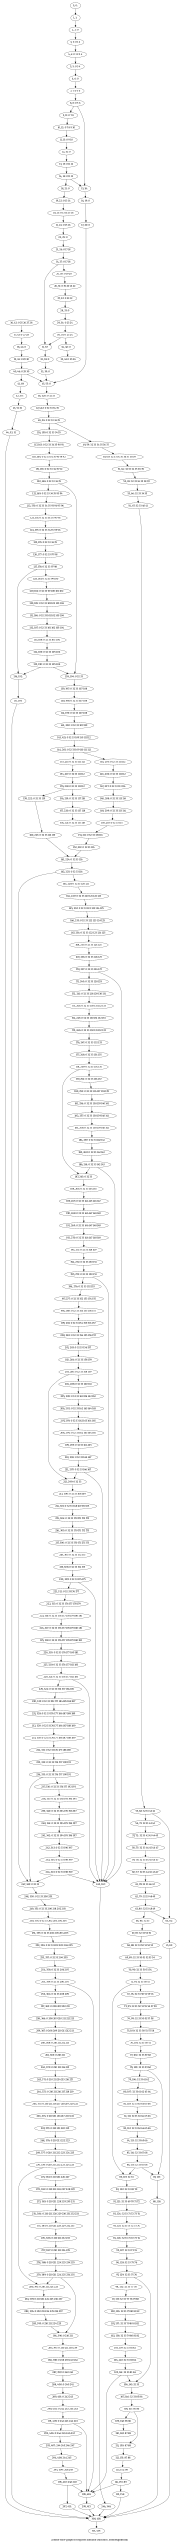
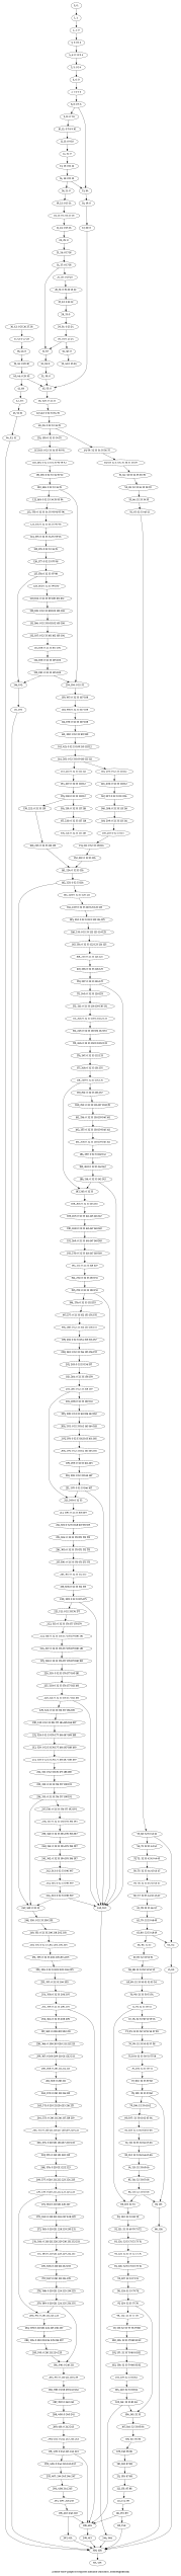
  digraph {
    fontname=Merriweather
    label="Control-flow-graph for register allocator (function _stm8MightRead)"
    node [fontname=Merriweather]
    edge [fontname=Merriweather]
    n1 [label="0, 0: "]
    n2 [label="1, 1: "]
    n3 [label="2, 2: 0 "]
    n4 [label="3, 3: 0 1 2 "]
    n5 [label="4, 4: 0 1 2 3 4 "]
    n6 [label="5, 5: 0 3 4 "]
    n7 [label="6, 6: 0 "]
    n8 [label="7, 7: 0 5 6 "]
    n9 [label="8, 8: 0 5 6 "]
    n10 [label="9, 11: 0 7 8 "]
    n11 [label="15, 18: "]
    n12 [label="10, 12: 0 7 8 9 10 "]
    n13 [label="16, 19: 0 "]
    n14 [label="11, 13: 0 9 10 "]
    n15 [label="12, 14: 0 "]
    n16 [label="13, 15: 0 11 12 "]
    n17 [label="14, 16: 0 11 12 "]
    n18 [label="18, 21: 0 "]
    n19 [label="19, 22: 0 13 14 "]
    n20 [label="17, 20: 0 "]
    n21 [label="45, 55: 0 "]
    n22 [label="46, 420: 0 32 33 "]
    n23 [label="20, 23: 0 13 14 15 16 "]
    n24 [label="21, 24: 0 15 16 "]
    n25 [label="22, 25: 0 "]
    n26 [label="23, 26: 0 17 18 "]
    n27 [label="24, 27: 0 17 18 "]
    n28 [label="25, 30: 0 19 20 "]
    n29 [label="31, 37: "]
    n30 [label="26, 31: 0 19 20 21 22 "]
    n31 [label="32, 38: 0 "]
    n32 [label="27, 32: 0 21 22 "]
    n33 [label="28, 33: 0 "]
    n34 [label="29, 34: 0 23 24 "]
    n35 [label="30, 35: 0 23 24 "]
    n36 [label="34, 40: 0 "]
    n37 [label="35, 41: 0 25 26 "]
    n38 [label="33, 39: 0 "]
    n39 [label="36, 42: 0 25 26 27 28 "]
    n40 [label="37, 43: 0 27 28 "]
    n41 [label="38, 44: 0 "]
    n42 [label="39, 45: 0 29 30 "]
    n43 [label="40, 46: 0 29 30 "]
    n44 [label="41, 49: "]
    n45 [label="42, 50: "]
    n46 [label="43, 51: 31 "]
    n47 [label="44, 52: 31 "]
    n48 [label="300, 418: "]
    n49 [label="301, 419: "]
    n50 [label="47, 422: 0 32 33 34 35 "]
    n51 [label="48, 56: 0 32 33 34 35 "]
    n52 [label="49, 59: 32 33 34 35 36 37 "]
    n53 [label="116, 159: 0 32 33 34 35 "]
    n54 [label="50, 60: 32 33 34 35 36 37 38 39 "]
    n55 [label="117, 163: 0 32 33 34 35 90 91 "]
    n56 [label="51, 64: 32 33 34 35 38 39 "]
    n57 [label="52, 65: 32 33 34 35 38 39 "]
    n58 [label="53, 66: 32 33 34 35 "]
    n59 [label="54, 67: 32 33 40 41 "]
    n60 [label="55, 68: 32 33 40 41 "]
    n61 [label="56, 71: 32 33 42 43 "]
    n62 [label="64, 82: "]
    n63 [label="57, 72: 32 33 42 43 44 45 "]
    n64 [label="65, 83: "]
    n65 [label="58, 75: 32 33 44 45 46 47 "]
    n66 [label="59, 76: 32 33 44 45 46 47 "]
    n67 [label="60, 77: 32 33 44 45 46 47 "]
    n68 [label="61, 78: 32 33 46 47 "]
    n69 [label="62, 79: 32 33 48 49 "]
    n70 [label="63, 80: 32 33 48 49 "]
    n71 [label="66, 84: 32 33 "]
    n72 [label="67, 87: 32 33 50 51 "]
    n73 [label="68, 88: 32 33 50 51 52 53 "]
    n74 [label="69, 89: 32 33 50 51 52 53 54 "]
    n75 [label="70, 90: 32 33 50 51 54 "]
    n76 [label="71, 91: 32 33 50 51 "]
    n77 [label="72, 94: 32 33 50 51 55 56 "]
    n78 [label="89, 119: 32 33 "]
    n79 [label="73, 95: 32 33 50 51 55 56 57 58 "]
    n80 [label="90, 120: 32 33 69 70 "]
    n81 [label="74, 99: 32 33 50 51 57 58 "]
    n82 [label="75, 100: 32 33 50 51 57 58 "]
    n83 [label="76, 101: 32 33 50 51 "]
    n84 [label="77, 102: 32 33 59 60 "]
    n85 [label="78, 103: 32 33 59 60 "]
    n86 [label="79, 106: 32 33 61 62 "]
    n87 [label="87, 117: "]
    n88 [label="80, 107: 32 33 61 62 63 64 "]
    n89 [label="88, 118: "]
    n90 [label="81, 110: 32 33 63 64 65 66 "]
    n91 [label="82, 111: 32 33 63 64 65 66 "]
    n92 [label="83, 112: 32 33 63 64 65 66 "]
    n93 [label="84, 113: 32 33 65 66 "]
    n94 [label="85, 114: 32 33 67 68 "]
    n95 [label="86, 115: 32 33 67 68 "]
    n96 [label="91, 121: 32 33 69 70 71 72 "]
    n97 [label="92, 124: 32 33 71 72 73 74 "]
    n98 [label="93, 125: 32 33 71 72 73 74 "]
    n99 [label="94, 126: 32 33 71 72 73 74 "]
    n100 [label="95, 127: 32 33 73 74 "]
    n101 [label="96, 128: 32 33 75 76 "]
    n102 [label="97, 129: 32 33 75 76 "]
    n103 [label="98, 132: 32 33 77 78 "]
    n104 [label="106, 143: 32 33 "]
    n105 [label="99, 133: 32 33 77 78 79 80 "]
    n106 [label="107, 146: 32 33 85 86 "]
    n107 [label="100, 136: 32 33 79 80 81 82 "]
    n108 [label="101, 137: 32 33 79 80 81 82 "]
    n109 [label="102, 138: 32 33 79 80 81 82 "]
    n110 [label="103, 139: 32 33 81 82 "]
    n111 [label="104, 140: 32 33 83 84 "]
    n112 [label="105, 141: 32 33 83 84 "]
    n113 [label="298, 416: "]
    n114 [label="299, 417: "]
    n115 [label="108, 147: 85 86 "]
    n116 [label="109, 148: 85 86 "]
    n117 [label="110, 149: 87 88 "]
    n118 [label="111, 150: 87 88 "]
    n119 [label="112, 151: 87 88 "]
    n120 [label="113, 152: 89 "]
    n121 [label="114, 153: 89 "]
    n122 [label="115, 156: "]
    n123 [label="118, 164: 0 32 33 34 35 90 91 92 "]
    n124 [label="119, 165: 0 32 33 34 35 92 "]
    n125 [label="120, 166: 0 32 33 34 35 "]
    n126 [label="121, 169: 0 32 33 34 35 93 94 "]
    n127 [label="138, 194: 0 32 33 "]
    n128 [label="122, 170: 0 32 33 34 35 93 94 95 96 "]
    n129 [label="139, 197: 0 32 33 107 108 "]
    n130 [label="123, 174: 0 32 33 34 35 95 96 "]
    n131 [label="124, 175: 0 32 33 34 35 95 96 "]
    n132 [label="125, 176: 0 32 33 34 35 "]
    n133 [label="126, 177: 0 32 33 97 98 "]
    n134 [label="127, 178: 0 32 33 97 98 "]
    n135 [label="128, 181: 0 32 33 99 100 "]
    n136 [label="136, 192: "]
    n137 [label="129, 182: 0 32 33 99 100 101 102 "]
    n138 [label="137, 193: "]
    n139 [label="130, 185: 0 32 33 101 102 103 104 "]
    n140 [label="131, 186: 0 32 33 101 102 103 104 "]
    n141 [label="132, 187: 0 32 33 101 102 103 104 "]
    n142 [label="133, 188: 0 32 33 103 104 "]
    n143 [label="134, 189: 0 32 33 105 106 "]
    n144 [label="135, 190: 0 32 33 105 106 "]
    n145 [label="140, 198: 0 32 33 107 108 "]
    n146 [label="141, 199: 0 32 33 107 108 "]
    n147 [label="142, 200: 0 32 33 109 110 "]
    n148 [label="143, 421: 0 32 33 109 110 111 112 "]
    n149 [label="144, 201: 0 32 33 109 110 111 112 "]
    n150 [label="145, 205: 0 32 33 111 112 "]
    n151 [label="153, 213: 0 32 33 111 112 "]
    n152 [label="146, 206: 0 32 33 111 112 "]
    n153 [label="154, 217: 0 32 33 111 112 "]
    n154 [label="147, 207: 0 32 33 113 114 "]
    n155 [label="148, 208: 0 32 33 113 114 "]
    n156 [label="149, 209: 0 32 33 113 114 "]
    n157 [label="150, 210: 0 32 33 115 "]
    n158 [label="151, 211: 0 32 33 115 116 "]
    n159 [label="152, 212: 0 32 33 116 "]
    n160 [label="161, 224: 0 32 33 116 "]
    n161 [label="162, 225: 0 32 33 116 "]
    n162 [label="155, 218: 0 32 33 111 112 "]
    n163 [label="156, 219: 0 32 33 117 118 "]
    n164 [label="159, 222: 0 32 33 119 "]
    n165 [label="157, 220: 0 32 33 117 118 "]
    n166 [label="158, 221: 0 32 33 117 118 "]
    n167 [label="160, 223: 0 32 33 116 119 "]
    n168 [label="163, 228: 0 32 33 120 121 "]
    n169 [label="247, 349: 0 32 33 "]
    n170 [label="164, 229: 0 32 33 120 121 122 123 "]
    n171 [label="248, 350: 0 32 33 200 201 "]
    n172 [label="165, 232: 0 32 33 122 123 124 125 "]
    n173 [label="166, 233: 0 32 33 122 123 124 125 "]
    n174 [label="167, 234: 0 32 33 122 123 124 125 "]
    n175 [label="168, 235: 0 32 33 124 125 "]
    n176 [label="169, 236: 0 32 33 126 127 "]
    n177 [label="170, 237: 0 32 33 126 127 "]
    n178 [label="171, 240: 0 32 33 128 129 "]
    n179 [label="245, 347: "]
    n180 [label="172, 241: 0 32 33 128 129 130 131 "]
    n181 [label="246, 348: "]
    n182 [label="173, 244: 0 32 33 130 131 132 133 "]
    n183 [label="174, 245: 0 32 33 130 131 132 133 "]
    n184 [label="175, 246: 0 32 33 130 131 132 133 "]
    n185 [label="176, 247: 0 32 33 132 133 "]
    n186 [label="177, 248: 0 32 33 134 135 "]
    n187 [label="178, 249: 0 32 33 134 135 "]
    n188 [label="179, 252: 0 32 33 136 137 "]
    n189 [label="187, 263: 0 32 33 "]
    n190 [label="180, 253: 0 32 33 136 137 138 139 "]
    n191 [label="188, 264: 0 32 33 144 145 "]
    n192 [label="181, 256: 0 32 33 138 139 140 141 "]
    n193 [label="182, 257: 0 32 33 138 139 140 141 "]
    n194 [label="183, 258: 0 32 33 138 139 140 141 "]
    n195 [label="184, 259: 0 32 33 140 141 "]
    n196 [label="185, 260: 0 32 33 142 143 "]
    n197 [label="186, 261: 0 32 33 142 143 "]
    n198 [label="189, 265: 0 32 33 144 145 146 147 "]
    n199 [label="190, 268: 0 32 33 146 147 148 149 "]
    n200 [label="191, 269: 0 32 33 146 147 148 149 "]
    n201 [label="192, 270: 0 32 33 146 147 148 149 "]
    n202 [label="193, 271: 0 32 33 148 149 "]
    n203 [label="194, 272: 0 32 33 150 151 "]
    n204 [label="195, 273: 0 32 33 150 151 "]
    n205 [label="196, 276: 0 32 33 152 153 "]
    n206 [label="197, 277: 0 32 33 152 153 154 155 "]
    n207 [label="198, 280: 0 32 33 154 155 156 157 "]
    n208 [label="199, 281: 0 32 33 154 155 156 157 "]
    n209 [label="200, 282: 0 32 33 154 155 156 157 "]
    n210 [label="201, 283: 0 32 33 156 157 "]
    n211 [label="202, 284: 0 32 33 158 159 "]
    n212 [label="203, 285: 0 32 33 158 159 "]
    n213 [label="204, 288: 0 32 33 160 161 "]
    n214 [label="212, 299: 0 32 33 "]
    n215 [label="205, 289: 0 32 33 160 161 162 163 "]
    n216 [label="213, 300: 0 32 33 168 169 "]
    n217 [label="206, 292: 0 32 33 162 163 164 165 "]
    n218 [label="207, 293: 0 32 33 162 163 164 165 "]
    n219 [label="208, 294: 0 32 33 162 163 164 165 "]
    n220 [label="209, 295: 0 32 33 164 165 "]
    n221 [label="210, 296: 0 32 33 166 167 "]
    n222 [label="211, 297: 0 32 33 166 167 "]
    n223 [label="214, 301: 0 32 33 168 169 170 171 "]
    n224 [label="215, 304: 0 32 33 170 171 172 173 "]
    n225 [label="216, 305: 0 32 33 170 171 172 173 "]
    n226 [label="217, 306: 0 32 33 170 171 172 173 "]
    n227 [label="218, 307: 0 32 33 172 173 "]
    n228 [label="219, 308: 0 32 33 174 175 "]
    n229 [label="220, 309: 0 32 33 174 175 "]
    n230 [label="221, 312: 0 32 33 176 177 "]
    n231 [label="222, 313: 0 32 33 176 177 178 179 "]
    n232 [label="223, 316: 0 32 33 176 177 178 179 180 181 "]
    n233 [label="224, 317: 0 32 33 176 177 178 179 180 181 "]
    n234 [label="225, 318: 0 32 33 176 177 178 179 180 181 "]
    n235 [label="226, 319: 0 32 33 176 177 180 181 "]
    n236 [label="227, 320: 0 32 33 176 177 182 183 "]
    n237 [label="228, 321: 0 32 33 176 177 182 183 "]
    n238 [label="229, 324: 0 32 33 176 177 184 185 "]
    n239 [label="230, 325: 0 32 33 176 177 184 185 186 187 "]
    n240 [label="231, 328: 0 32 33 176 177 186 187 188 189 "]
    n241 [label="232, 329: 0 32 33 176 177 186 187 188 189 "]
    n242 [label="233, 330: 0 32 33 176 177 186 187 188 189 "]
    n243 [label="234, 331: 0 32 33 176 177 188 189 "]
    n244 [label="235, 332: 0 32 33 176 177 190 191 "]
    n245 [label="236, 333: 0 32 33 176 177 190 191 "]
    n246 [label="237, 336: 0 32 33 176 177 192 193 "]
    n247 [label="238, 337: 0 32 33 192 193 194 195 "]
    n248 [label="239, 340: 0 32 33 194 195 196 197 "]
    n249 [label="240, 341: 0 32 33 194 195 196 197 "]
    n250 [label="241, 342: 0 32 33 194 195 196 197 "]
    n251 [label="242, 343: 0 32 33 196 197 "]
    n252 [label="243, 344: 0 32 33 198 199 "]
    n253 [label="244, 345: 0 32 33 198 199 "]
    n254 [label="249, 351: 0 32 33 200 201 202 203 "]
    n255 [label="250, 354: 0 32 33 202 203 204 205 "]
    n256 [label="251, 355: 0 32 33 202 203 204 205 "]
    n257 [label="252, 356: 0 32 33 202 203 204 205 "]
    n258 [label="253, 357: 0 32 33 204 205 "]
    n259 [label="254, 358: 0 32 33 206 207 "]
    n260 [label="255, 359: 0 32 33 206 207 "]
    n261 [label="256, 364: 0 32 33 208 209 "]
    n262 [label="257, 365: 0 208 209 210 211 "]
    n263 [label="258, 366: 0 208 209 210 211 212 213 "]
    n264 [label="259, 367: 0 208 209 210 211 212 213 "]
    n265 [label="260, 368: 0 210 211 212 213 "]
    n266 [label="261, 369: 0 210 211 "]
    n267 [label="262, 370: 0 210 211 214 215 "]
    n268 [label="263, 371: 0 210 211 214 215 216 217 "]
    n269 [label="264, 372: 0 210 211 216 217 218 219 "]
    n270 [label="265, 373: 0 210 211 216 217 218 219 220 221 "]
    n271 [label="266, 374: 0 210 211 216 217 220 221 "]
    n272 [label="267, 375: 0 210 211 220 221 "]
    n273 [label="268, 376: 0 210 211 222 223 "]
    n274 [label="269, 377: 0 210 211 222 223 224 225 "]
    n275 [label="270, 378: 0 210 211 222 223 224 225 "]
    n276 [label="271, 381: 0 210 211 226 227 "]
    n277 [label="280, 391: 0 210 211 224 225 "]
    n278 [label="272, 382: 0 210 211 226 227 228 229 "]
    n279 [label="281, 393: 0 210 211 224 225 236 237 "]
    n280 [label="273, 383: 0 210 211 228 229 230 231 "]
    n281 [label="274, 384: 0 210 211 228 229 230 231 232 233 "]
    n282 [label="275, 385: 0 210 211 228 229 232 233 "]
    n283 [label="276, 386: 0 210 211 232 233 "]
    n284 [label="277, 387: 0 210 211 234 235 "]
    n285 [label="278, 388: 0 210 211 224 225 234 235 "]
    n286 [label="279, 389: 0 210 211 224 225 234 235 "]
    n287 [label="284, 396: 0 210 211 "]
    n288 [label="285, 397: 0 210 211 238 239 "]
    n289 [label="282, 394: 0 210 211 224 225 236 237 "]
    n290 [label="283, 395: 0 210 211 224 225 "]
    n291 [label="286, 398: 0 238 239 240 241 "]
    n292 [label="287, 399: 0 240 241 "]
    n293 [label="288, 400: 0 240 241 "]
    n294 [label="289, 401: 0 242 243 "]
    n295 [label="290, 402: 0 242 243 244 245 "]
    n296 [label="291, 403: 0 242 243 244 245 "]
    n297 [label="292, 406: 0 244 245 246 247 "]
    n298 [label="293, 407: 244 245 246 247 "]
    n299 [label="294, 408: 244 245 "]
    n300 [label="295, 409: 248 249 "]
    n301 [label="296, 410: 248 249 "]
    n302 [label="297, 413: "]
    n1 -> n2
    n2 -> n3
    n3 -> n4
    n4 -> n5
    n5 -> n6
    n6 -> n7
    n7 -> n8
    n8 -> n9
    n9 -> n10
    n9 -> n11
    n10 -> n12
    n11 -> n13
    n12 -> n14
    n13 -> n20
    n14 -> n15
    n15 -> n16
    n16 -> n17
    n17 -> n11
    n17 -> n18
    n18 -> n19
    n19 -> n23
    n20 -> n21
    n21 -> n22
    n22 -> n50
    n23 -> n24
    n24 -> n25
    n25 -> n26
    n26 -> n27
    n27 -> n28
    n27 -> n29
    n28 -> n30
    n29 -> n31
    n30 -> n32
    n31 -> n38
    n32 -> n33
    n33 -> n34
    n34 -> n35
    n35 -> n29
    n35 -> n36
    n36 -> n37
    n38 -> n21
    n39 -> n40
    n40 -> n41
    n41 -> n42
    n42 -> n43
    n43 -> n21
    n43 -> n44
    n44 -> n45
    n45 -> n46
    n46 -> n47
    n47 -> n48
    n48 -> n49
    n50 -> n51
    n51 -> n52
    n51 -> n53
    n52 -> n54
    n53 -> n55
    n54 -> n56
    n55 -> n123
    n56 -> n57
    n57 -> n58
    n58 -> n59
    n59 -> n60
    n60 -> n61
    n60 -> n62
    n61 -> n63
    n62 -> n64
    n63 -> n65
    n64 -> n48
    n65 -> n66
    n66 -> n67
    n67 -> n68
    n68 -> n69
    n69 -> n70
    n70 -> n62
    n70 -> n71
    n71 -> n72
    n72 -> n73
    n73 -> n74
    n74 -> n75
    n75 -> n76
    n76 -> n77
    n76 -> n78
    n77 -> n79
    n78 -> n80
    n79 -> n81
    n80 -> n96
    n81 -> n82
    n82 -> n83
    n83 -> n84
    n84 -> n85
    n85 -> n86
    n85 -> n87
    n86 -> n88
    n87 -> n89
    n88 -> n90
    n89 -> n48
    n90 -> n91
    n91 -> n92
    n92 -> n93
    n93 -> n94
    n94 -> n95
    n95 -> n78
    n95 -> n87
    n96 -> n97
    n97 -> n98
    n98 -> n99
    n99 -> n100
    n100 -> n101
    n101 -> n102
    n102 -> n103
    n102 -> n104
    n103 -> n105
    n104 -> n106
    n105 -> n107
    n106 -> n115
    n107 -> n108
    n108 -> n109
    n109 -> n110
    n110 -> n111
    n111 -> n112
    n112 -> n104
    n112 -> n113
    n113 -> n114
    n114 -> n48
    n115 -> n116
    n116 -> n117
-   n115 -> n118
+   n117 -> n118
    n118 -> n119
    n119 -> n120
    n120 -> n121
    n121 -> n113
    n121 -> n122
    n122 -> n48
    n123 -> n124
    n124 -> n125
    n125 -> n126
    n125 -> n127
    n126 -> n128
    n127 -> n129
    n128 -> n130
    n129 -> n145
    n130 -> n131
    n131 -> n132
    n132 -> n133
    n133 -> n134
    n134 -> n135
    n134 -> n136
    n135 -> n137
    n136 -> n138
    n137 -> n139
    n138 -> n48
    n139 -> n140
    n140 -> n141
    n141 -> n142
    n142 -> n143
    n143 -> n144
    n144 -> n127
    n144 -> n136
    n145 -> n146
    n146 -> n147
    n147 -> n148
    n148 -> n149
    n149 -> n150
    n149 -> n151
    n150 -> n152
    n151 -> n153
    n152 -> n154
    n153 -> n162
    n154 -> n155
    n155 -> n156
    n156 -> n157
    n157 -> n158
    n158 -> n159
    n159 -> n160
    n160 -> n161
    n161 -> n168
    n161 -> n169
    n162 -> n163
    n162 -> n164
    n163 -> n165
    n164 -> n167
    n165 -> n166
    n167 -> n160
    n168 -> n170
    n169 -> n171
    n170 -> n172
    n171 -> n254
    n172 -> n173
    n173 -> n174
    n174 -> n175
    n175 -> n176
    n176 -> n177
    n177 -> n178
    n177 -> n179
    n178 -> n180
    n179 -> n181
    n180 -> n182
    n181 -> n48
    n182 -> n183
    n183 -> n184
    n184 -> n185
    n185 -> n186
    n186 -> n187
    n187 -> n188
    n187 -> n189
    n188 -> n190
    n189 -> n191
    n190 -> n192
    n191 -> n198
    n192 -> n193
    n193 -> n194
    n194 -> n195
    n195 -> n196
    n196 -> n197
    n197 -> n179
    n197 -> n189
    n198 -> n199
    n199 -> n200
    n200 -> n201
    n201 -> n202
    n202 -> n203
    n203 -> n204
    n204 -> n179
    n204 -> n205
    n205 -> n206
    n206 -> n207
    n207 -> n208
    n208 -> n209
    n209 -> n210
    n210 -> n211
    n211 -> n212
    n212 -> n213
    n212 -> n214
    n213 -> n215
    n214 -> n216
    n215 -> n217
    n216 -> n223
    n217 -> n218
    n218 -> n219
    n219 -> n220
    n220 -> n221
    n221 -> n222
    n222 -> n179
    n222 -> n214
    n223 -> n224
    n224 -> n225
    n225 -> n226
    n226 -> n227
    n227 -> n228
    n228 -> n229
    n229 -> n179
    n229 -> n230
    n230 -> n231
    n231 -> n232
    n232 -> n233
    n233 -> n234
    n234 -> n235
    n235 -> n236
    n236 -> n237
    n237 -> n179
    n237 -> n238
    n238 -> n239
    n239 -> n240
    n240 -> n241
    n241 -> n242
    n242 -> n243
    n243 -> n244
    n244 -> n245
    n245 -> n169
    n245 -> n246
    n246 -> n247
    n247 -> n248
    n248 -> n249
    n249 -> n250
    n250 -> n251
    n251 -> n252
    n252 -> n253
    n253 -> n169
    n253 -> n179
    n254 -> n255
    n255 -> n256
    n256 -> n257
    n257 -> n258
    n258 -> n259
    n259 -> n260
    n260 -> n113
    n260 -> n261
    n261 -> n262
    n262 -> n263
    n263 -> n264
    n264 -> n265
    n265 -> n266
    n266 -> n267
    n267 -> n268
    n268 -> n269
    n269 -> n270
    n270 -> n271
    n271 -> n272
    n272 -> n273
    n273 -> n274
    n274 -> n275
    n275 -> n276
    n275 -> n277
    n276 -> n278
    n277 -> n279
    n278 -> n280
    n279 -> n289
    n280 -> n281
    n281 -> n282
    n282 -> n283
    n283 -> n284
    n284 -> n285
    n285 -> n286
    n286 -> n277
    n286 -> n287
    n287 -> n288
    n288 -> n291
    n289 -> n290
    n290 -> n287
    n291 -> n292
    n292 -> n293
    n293 -> n294
    n294 -> n295
    n295 -> n296
    n296 -> n113
    n296 -> n297
    n297 -> n298
    n298 -> n299
    n299 -> n300
    n300 -> n301
    n301 -> n113
    n301 -> n302
    n302 -> n48
  }
